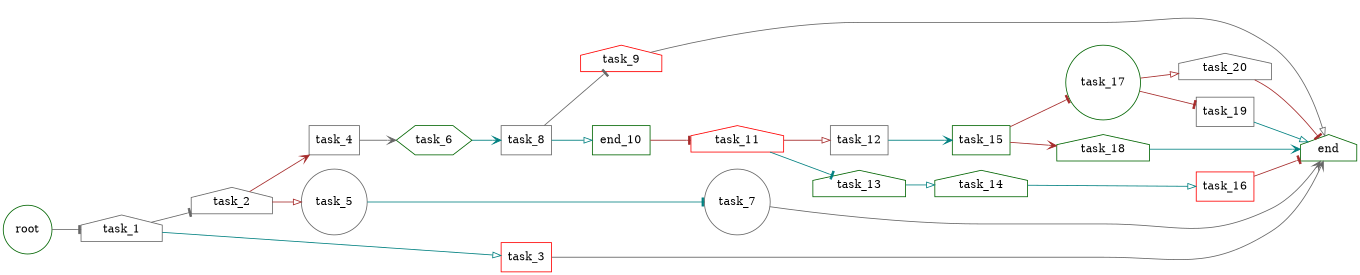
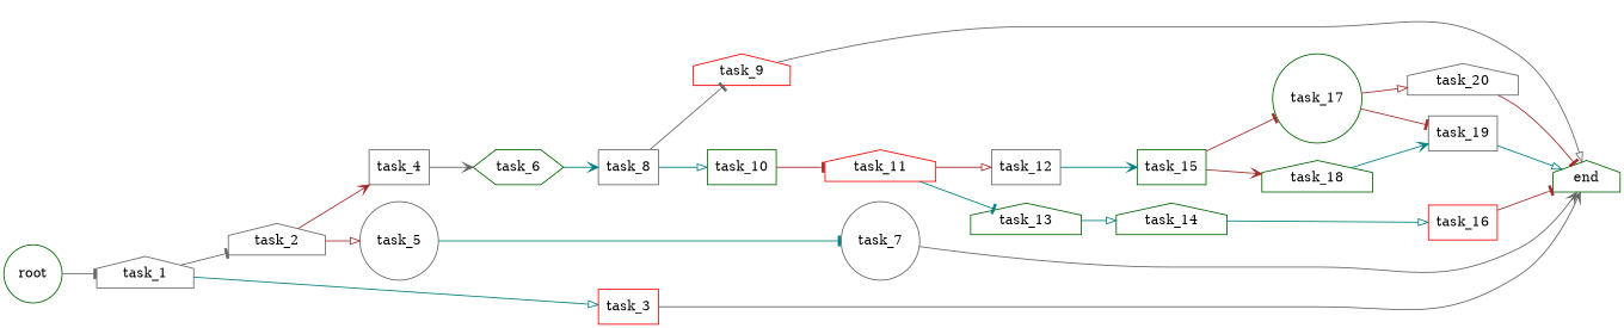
  digraph {
    rankdir=LR
    node [color=darkgreen shape=house]
    edge [arrowhead=tee color=teal]
    root [shape=circle]
    task_1 [color=gray40]
    task_2 [color=gray40]
    task_3 [color=red shape=box]
    task_4 [color=gray40 shape=box]
    task_5 [color=gray40 shape=circle]
    end
    task_6 [shape=hexagon]
    task_7 [color=gray40 shape=circle]
    task_8 [color=gray40 shape=box]
    task_9 [color=red]
-   task_10 [shape=box label=end_10]
+   task_10 [shape=box]
    task_11 [color=red]
    task_12 [color=gray40 shape=box]
    task_13
    task_15 [shape=box]
    task_14
    task_17 [shape=circle]
    task_18
    task_16 [color=red shape=box]
    task_19 [color=gray40 shape=box]
    task_20 [color=gray40]
    root -> task_1 [color=gray40]
    task_1 -> task_2 [color=gray40]
    task_1 -> task_3 [arrowhead=onormal]
    task_2 -> task_4 [arrowhead=vee color=brown]
    task_2 -> task_5 [arrowhead=onormal color=brown]
    task_3 -> end [arrowhead=vee color=gray40]
    task_4 -> task_6 [arrowhead=vee color=gray40]
    task_5 -> task_7
    task_6 -> task_8 [arrowhead=vee]
    task_7 -> end [arrowhead=vee color=gray40]
    task_8 -> task_9 [color=gray40]
    task_8 -> task_10 [arrowhead=onormal]
    task_9 -> end [arrowhead=onormal color=gray40]
    task_10 -> task_11 [color=brown]
    task_11 -> task_12 [arrowhead=onormal color=brown]
    task_11 -> task_13
    task_12 -> task_15 [arrowhead=vee]
    task_13 -> task_14 [arrowhead=onormal]
    task_15 -> task_17 [color=brown]
    task_15 -> task_18 [arrowhead=vee color=brown]
    task_14 -> task_16 [arrowhead=onormal]
    task_17 -> task_19 [color=brown]
    task_17 -> task_20 [arrowhead=onormal color=brown]
-   task_18 -> end [arrowhead=vee]
+   task_18 -> task_19 [arrowhead=vee]
    task_16 -> end [color=brown]
    task_19 -> end [arrowhead=onormal]
    task_20 -> end [color=brown]
  }
